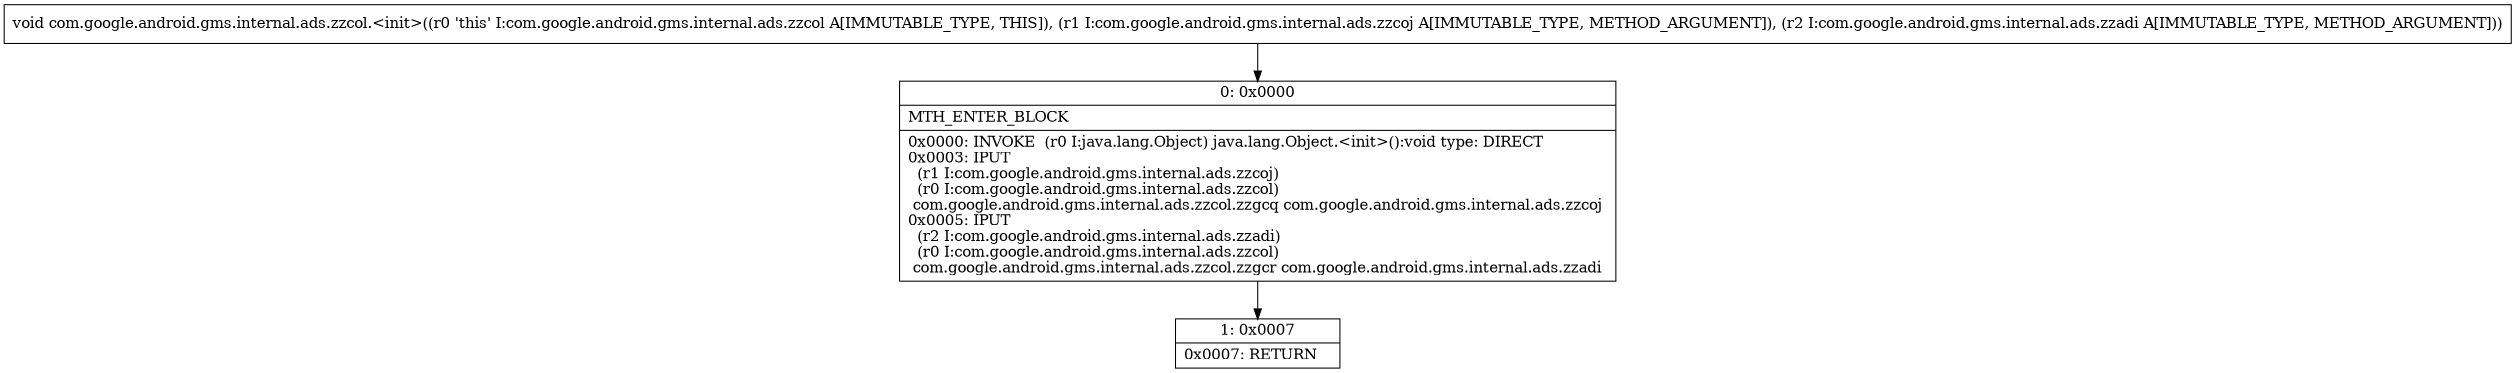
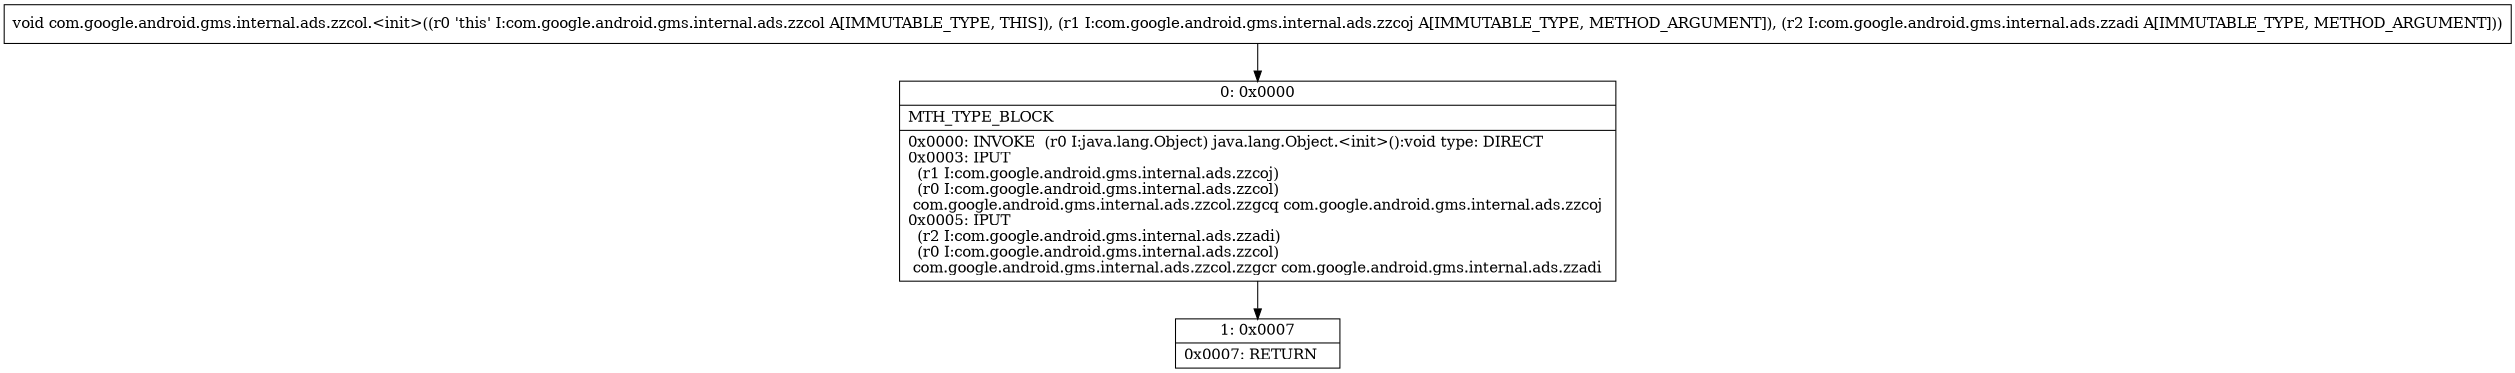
  digraph {
    node [shape=record]
-   n1 [label="{0\:\ 0x0000|MTH_ENTER_BLOCK\l|0x0000: INVOKE  (r0 I:java.lang.Object) java.lang.Object.\<init\>():void type: DIRECT \l0x0003: IPUT  \l  (r1 I:com.google.android.gms.internal.ads.zzcoj)\l  (r0 I:com.google.android.gms.internal.ads.zzcol)\l com.google.android.gms.internal.ads.zzcol.zzgcq com.google.android.gms.internal.ads.zzcoj \l0x0005: IPUT  \l  (r2 I:com.google.android.gms.internal.ads.zzadi)\l  (r0 I:com.google.android.gms.internal.ads.zzcol)\l com.google.android.gms.internal.ads.zzcol.zzgcr com.google.android.gms.internal.ads.zzadi \l}"]
+   n1 [label="{0\:\ 0x0000|MTH_TYPE_BLOCK\l|0x0000: INVOKE  (r0 I:java.lang.Object) java.lang.Object.\<init\>():void type: DIRECT \l0x0003: IPUT  \l  (r1 I:com.google.android.gms.internal.ads.zzcoj)\l  (r0 I:com.google.android.gms.internal.ads.zzcol)\l com.google.android.gms.internal.ads.zzcol.zzgcq com.google.android.gms.internal.ads.zzcoj \l0x0005: IPUT  \l  (r2 I:com.google.android.gms.internal.ads.zzadi)\l  (r0 I:com.google.android.gms.internal.ads.zzcol)\l com.google.android.gms.internal.ads.zzcol.zzgcr com.google.android.gms.internal.ads.zzadi \l}"]
    n2 [label="{1\:\ 0x0007|0x0007: RETURN   \l}"]
    n3 [label="{void com.google.android.gms.internal.ads.zzcol.\<init\>((r0 'this' I:com.google.android.gms.internal.ads.zzcol A[IMMUTABLE_TYPE, THIS]), (r1 I:com.google.android.gms.internal.ads.zzcoj A[IMMUTABLE_TYPE, METHOD_ARGUMENT]), (r2 I:com.google.android.gms.internal.ads.zzadi A[IMMUTABLE_TYPE, METHOD_ARGUMENT])) }"]
    n1 -> n2
    n3 -> n1
  }
